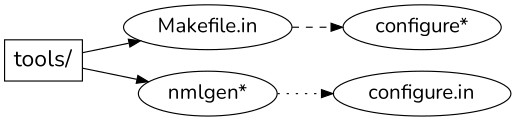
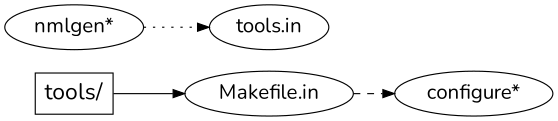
  digraph {
    fontname=Nunito
    rankdir=LR
    node [fontname=Nunito fontsize=18 shape=ellipse]
    edge [fontname=Nunito style=solid]
    n1 [label="Makefile.in"]
-   n2 [label="configure.in"]
+   n2 [label="tools.in"]
    n3 [label="configure*"]
    n4 [label="nmlgen*"]
    n5 [fontsize=20 label="tools/" shape=box]
    subgraph sub_1 {
      n1
      n2
      n3
      n4
    }
    n1 -> n3 [style=dashed]
    n4 -> n2 [style=dotted]
    n5 -> n1
-   n5 -> n4
  }
